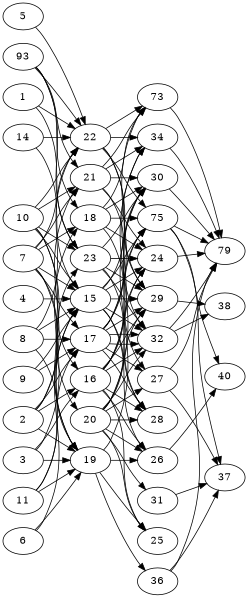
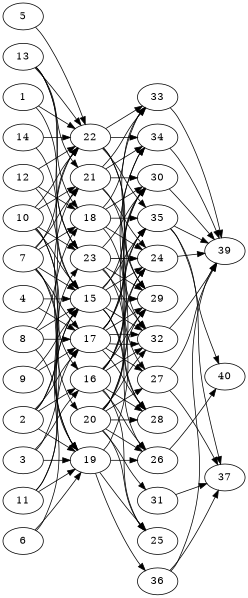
  digraph {
    rankdir=LR
    node [alpha=0.18]
    1 [expect_size=13556736]
    22 [alpha=0.12 expect_size=27173888]
    23 [alpha=0.10 expect_size=12813312]
    16 [alpha=0.14 expect_size=22313984]
    24 [alpha=0.02 expect_size=14979072]
    26 [alpha=0.06 expect_size=16980992]
    28 [alpha=0.10 expect_size=20861952]
    29 [alpha=0.19 expect_size=52211712]
    32 [alpha=0.06 expect_size=47279104]
-   35 [alpha=0.07 expect_size=10218496 label=75]
+   35 [alpha=0.07 expect_size=10218496]
    25 [alpha=0.15 expect_size=16416768]
    34 [alpha=0.03 expect_size=5988352]
-   33 [alpha=0.17 expect_size=29422592 label=73]
-   39 [alpha=0.12 expect_size=7462912 label=79]
+   33 [alpha=0.17 expect_size=29422592]
+   39 [alpha=0.12 expect_size=7462912]
    40 [alpha=0.12 expect_size=5684224]
-   38 [alpha=0.11 expect_size=32099328]
    37 [alpha=0.19 expect_size=13079552]
    2 [alpha=0.09 expect_size=9804800]
    17 [alpha=0.08 expect_size=31433728]
    19 [alpha=0.05 expect_size=29669376]
    21 [alpha=0.14 expect_size=44552192]
    30 [alpha=0.10 expect_size=17926144]
    27 [alpha=0.08 expect_size=50237440]
    36 [expect_size=45772800]
    3 [alpha=0.02 expect_size=51288064]
    18 [alpha=0.13 expect_size=27581440]
    4 [alpha=0.03 expect_size=38486016]
    15 [alpha=0.00 expect_size=46717952]
    5 [alpha=0.10 expect_size=8901632]
    6 [alpha=0.04 expect_size=47226880]
    7 [expect_size=30831616]
    8 [alpha=0.01 expect_size=51429376]
    9 [alpha=0.07 expect_size=24571904]
    10 [alpha=0.19 expect_size=8147968]
    20 [expect_size=46840832]
    31 [alpha=0.06 expect_size=13510656]
    11 [alpha=0.13 expect_size=17229824]
-   13 [alpha=0.01 expect_size=33915904 label=93]
+   12 [alpha=0.14 expect_size=13574144]
+   13 [alpha=0.01 expect_size=33915904]
    14 [alpha=0.01 expect_size=38812672]
    1 -> 22
    1 -> 23
    22 -> 29
    22 -> 32
    22 -> 35
    22 -> 34
    22 -> 33
    23 -> 24
    23 -> 28
    23 -> 29
    23 -> 32
    23 -> 30
    16 -> 24
    16 -> 26
    16 -> 28
    16 -> 29
    16 -> 32
    16 -> 35
    16 -> 25
    16 -> 34
    24 -> 39
    26 -> 40
-   29 -> 38
    32 -> 39
-   32 -> 38
    35 -> 39
    35 -> 40
    35 -> 37
    34 -> 39
    33 -> 39
    2 -> 23
    2 -> 16
    2 -> 17
    2 -> 19
    2 -> 21
    17 -> 28
    17 -> 29
    17 -> 32
    17 -> 32
    17 -> 35
    17 -> 33
    17 -> 30
    17 -> 27
    19 -> 26
    19 -> 25
    19 -> 30
    19 -> 36
    21 -> 24
    21 -> 29
    21 -> 34
    21 -> 33
    21 -> 30
    30 -> 39
    27 -> 39
    27 -> 37
    36 -> 39
    36 -> 37
    3 -> 16
    3 -> 19
    3 -> 18
    18 -> 24
    18 -> 35
    18 -> 33
    18 -> 30
    18 -> 27
+   4 -> 17
    4 -> 15
    15 -> 24
    15 -> 26
    15 -> 28
    15 -> 29
    15 -> 32
    15 -> 35
    15 -> 30
    5 -> 22
    6 -> 19
    6 -> 15
    7 -> 22
    7 -> 16
    7 -> 17
    7 -> 19
    7 -> 21
    7 -> 18
    7 -> 15
    8 -> 22
    8 -> 17
    8 -> 19
    8 -> 15
    9 -> 17
    9 -> 15
    10 -> 22
    10 -> 23
    10 -> 19
    10 -> 21
    10 -> 15
    10 -> 20
    20 -> 24
    20 -> 26
    20 -> 28
    20 -> 29
    20 -> 32
    20 -> 25
    20 -> 34
    20 -> 27
    20 -> 31
    31 -> 37
    11 -> 17
    11 -> 19
    11 -> 15
+   12 -> 22
+   12 -> 18
+   12 -> 15
    13 -> 22
    13 -> 23
    13 -> 21
    13 -> 18
    14 -> 22
    14 -> 15
  }
